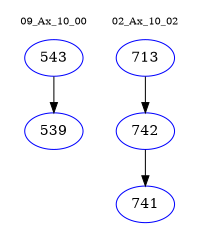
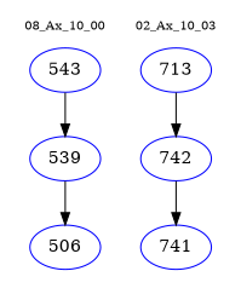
  digraph {
    node [color=blue]
    edge [color=black]
    n1 [label=543]
    n2 [label=539]
+   n3 [label=506]
    n4 [label=713]
    n5 [label=742]
    n6 [label=741]
    subgraph cluster_1 {
      color=white
      fontsize=10
-     label="09_Ax_10_00"
+     label="08_Ax_10_00"
      n1
      n2
+     n3
    }
    subgraph cluster_2 {
      color=white
      fontsize=10
-     label="02_Ax_10_02"
+     label="02_Ax_10_03"
      n4
      n5
      n6
    }
    n1 -> n2
+   n2 -> n3
    n4 -> n5
    n5 -> n6
  }
